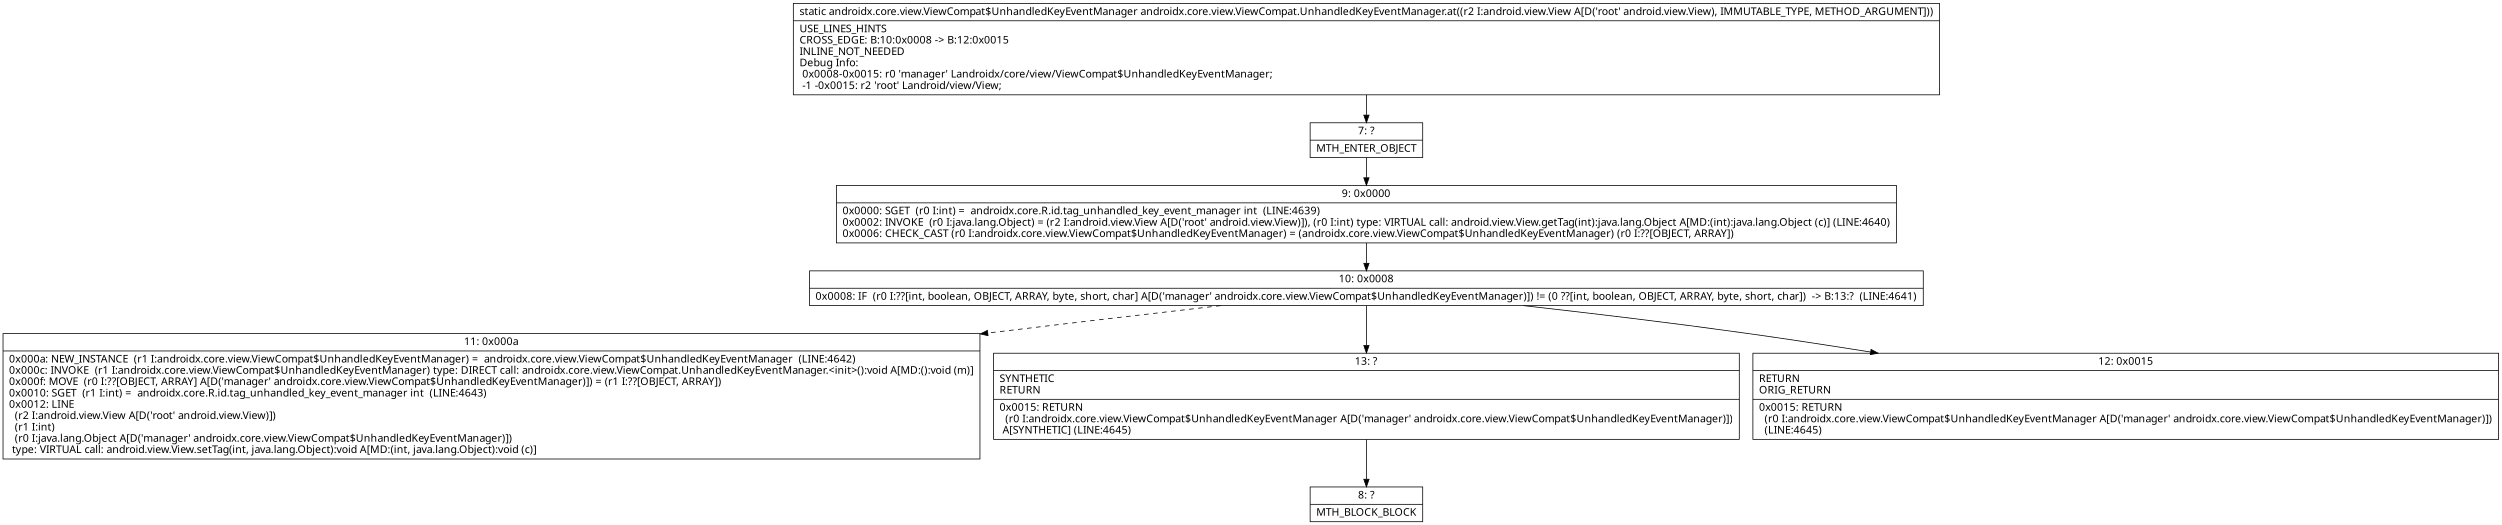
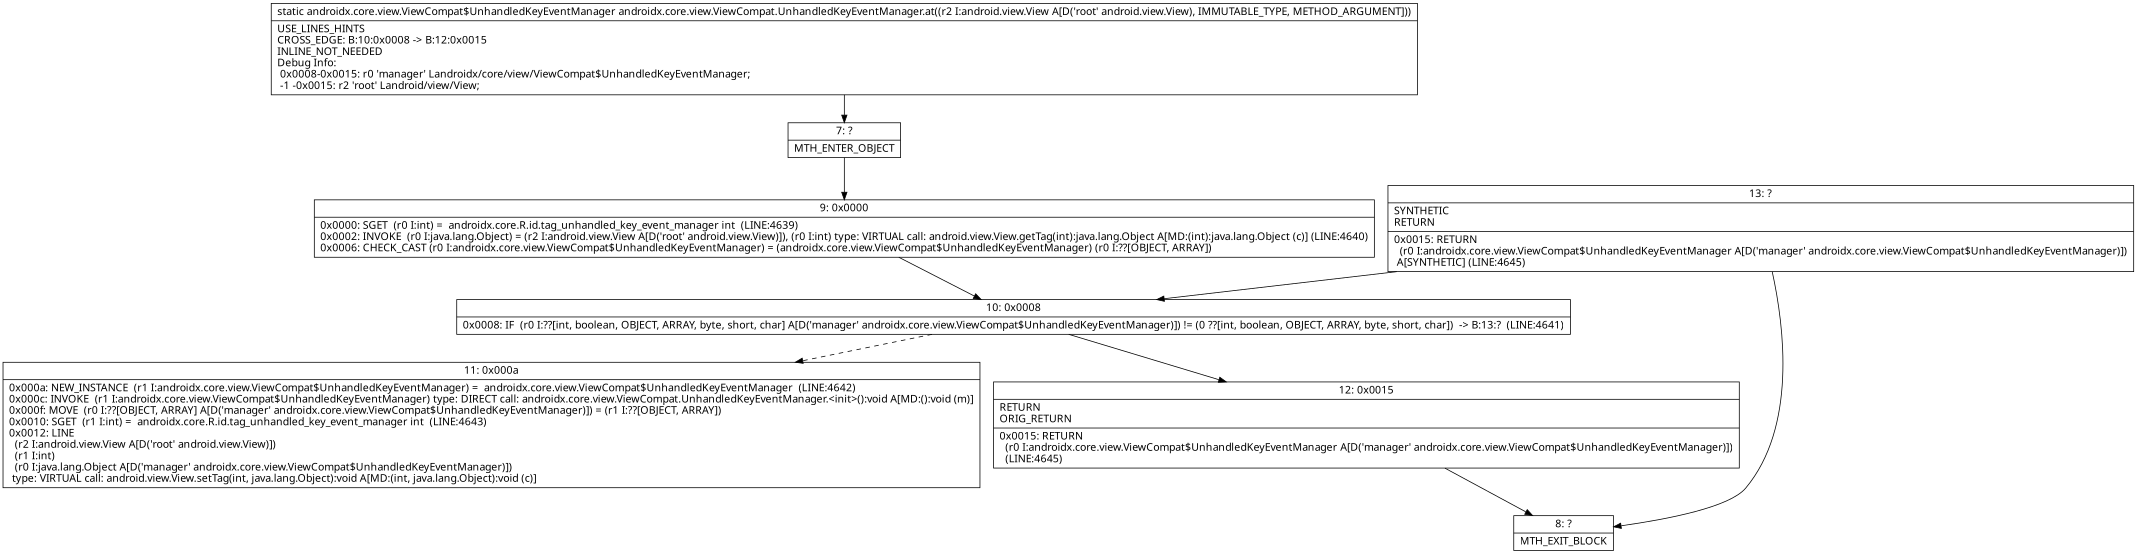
  digraph {
    fontname="Noto Sans"
    node [fontname="Noto Sans" shape=record]
    edge [fontname="Noto Sans"]
    n1 [label="{7\:\ ?|MTH_ENTER_OBJECT\l}"]
    n2 [label="{9\:\ 0x0000|0x0000: SGET  (r0 I:int) =  androidx.core.R.id.tag_unhandled_key_event_manager int  (LINE:4639)\l0x0002: INVOKE  (r0 I:java.lang.Object) = (r2 I:android.view.View A[D('root' android.view.View)]), (r0 I:int) type: VIRTUAL call: android.view.View.getTag(int):java.lang.Object A[MD:(int):java.lang.Object (c)] (LINE:4640)\l0x0006: CHECK_CAST (r0 I:androidx.core.view.ViewCompat$UnhandledKeyEventManager) = (androidx.core.view.ViewCompat$UnhandledKeyEventManager) (r0 I:??[OBJECT, ARRAY]) \l}"]
    n3 [label="{10\:\ 0x0008|0x0008: IF  (r0 I:??[int, boolean, OBJECT, ARRAY, byte, short, char] A[D('manager' androidx.core.view.ViewCompat$UnhandledKeyEventManager)]) != (0 ??[int, boolean, OBJECT, ARRAY, byte, short, char])  \-\> B:13:?  (LINE:4641)\l}"]
    n4 [label="{11\:\ 0x000a|0x000a: NEW_INSTANCE  (r1 I:androidx.core.view.ViewCompat$UnhandledKeyEventManager) =  androidx.core.view.ViewCompat$UnhandledKeyEventManager  (LINE:4642)\l0x000c: INVOKE  (r1 I:androidx.core.view.ViewCompat$UnhandledKeyEventManager) type: DIRECT call: androidx.core.view.ViewCompat.UnhandledKeyEventManager.\<init\>():void A[MD:():void (m)]\l0x000f: MOVE  (r0 I:??[OBJECT, ARRAY] A[D('manager' androidx.core.view.ViewCompat$UnhandledKeyEventManager)]) = (r1 I:??[OBJECT, ARRAY]) \l0x0010: SGET  (r1 I:int) =  androidx.core.R.id.tag_unhandled_key_event_manager int  (LINE:4643)\l0x0012: LINE  \l  (r2 I:android.view.View A[D('root' android.view.View)])\l  (r1 I:int)\l  (r0 I:java.lang.Object A[D('manager' androidx.core.view.ViewCompat$UnhandledKeyEventManager)])\l type: VIRTUAL call: android.view.View.setTag(int, java.lang.Object):void A[MD:(int, java.lang.Object):void (c)]\l}"]
    n5 [label="{13\:\ ?|SYNTHETIC\lRETURN\l|0x0015: RETURN  \l  (r0 I:androidx.core.view.ViewCompat$UnhandledKeyEventManager A[D('manager' androidx.core.view.ViewCompat$UnhandledKeyEventManager)])\l A[SYNTHETIC] (LINE:4645)\l}"]
    n6 [label="{12\:\ 0x0015|RETURN\lORIG_RETURN\l|0x0015: RETURN  \l  (r0 I:androidx.core.view.ViewCompat$UnhandledKeyEventManager A[D('manager' androidx.core.view.ViewCompat$UnhandledKeyEventManager)])\l  (LINE:4645)\l}"]
-   n7 [label="{8\:\ ?|MTH_BLOCK_BLOCK\l}"]
+   n7 [label="{8\:\ ?|MTH_EXIT_BLOCK\l}"]
    n8 [label="{static androidx.core.view.ViewCompat$UnhandledKeyEventManager androidx.core.view.ViewCompat.UnhandledKeyEventManager.at((r2 I:android.view.View A[D('root' android.view.View), IMMUTABLE_TYPE, METHOD_ARGUMENT]))  | USE_LINES_HINTS\lCROSS_EDGE: B:10:0x0008 \-\> B:12:0x0015\lINLINE_NOT_NEEDED\lDebug Info:\l  0x0008\-0x0015: r0 'manager' Landroidx\/core\/view\/ViewCompat$UnhandledKeyEventManager;\l  \-1 \-0x0015: r2 'root' Landroid\/view\/View;\l}"]
    n1 -> n2
    n2 -> n3
    n3 -> n4 [style=dashed]
-   n3 -> n5
+   n5 -> n3
    n3 -> n6
    n5 -> n7
+   n6 -> n7
    n8 -> n1
  }
